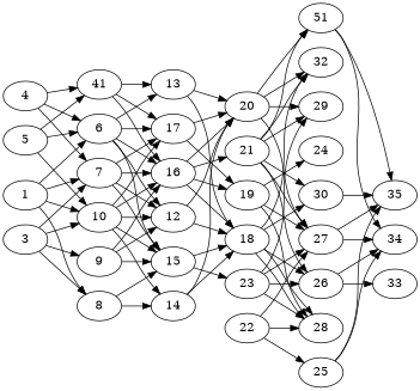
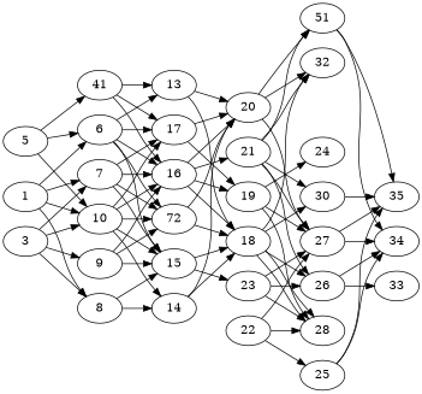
  digraph {
    rankdir=LR
    node [alpha=0.01]
    1 [alpha=0.14 expect_size=7888896]
    6 [alpha=0.18 expect_size=6282240]
    7 [alpha=0.11 expect_size=12441600]
    8 [alpha=0.08 expect_size=51959808]
    10 [alpha=0.07 expect_size=11666432]
-   12 [alpha=0.06 expect_size=48622592]
+   12 [alpha=0.06 expect_size=48622592 label=72]
    13 [alpha=0.17 expect_size=34675712]
    15 [expect_size=32200704]
    16 [alpha=0.09 expect_size=45005824]
    17 [alpha=0.00 expect_size=41404416]
    14 [alpha=0.02 expect_size=45137920]
    18 [alpha=0.02 expect_size=20541440]
    20 [alpha=0.20 expect_size=27541504]
    23 [alpha=0.16 expect_size=31510528]
    19 [alpha=0.08 expect_size=40177664]
    21 [alpha=0.12 expect_size=44585984]
    3 [alpha=0.04 expect_size=43151360]
    9 [alpha=0.15 expect_size=42363904]
-   4 [alpha=0.15 expect_size=19060736]
    n20 [alpha=0.09 expect_size=16534528 label=41]
    5 [alpha=0.05 expect_size=39088128]
    26 [expect_size=33465344]
    28 [alpha=0.08 expect_size=8551424]
    30 [alpha=0.09 expect_size=32786432]
    32 [alpha=0.20 expect_size=14287872]
    27 [alpha=0.05 expect_size=7652352]
-   29 [alpha=0.07 expect_size=13663232]
    n28 [alpha=0.15 expect_size=32112640 label=51]
    24 [expect_size=25505792]
    22 [alpha=0.16 expect_size=18221056]
    25 [expect_size=29977600]
    34 [alpha=0.11 expect_size=42130432]
    33 [alpha=0.17 expect_size=52176896]
    35 [alpha=0.17 expect_size=45154304]
    1 -> 6
    1 -> 7
    1 -> 8
    1 -> 10
    6 -> 12
    6 -> 13
    6 -> 15
    6 -> 16
    6 -> 17
    7 -> 12
    7 -> 15
    7 -> 16
    7 -> 17
    8 -> 15
    8 -> 14
    10 -> 12
    10 -> 15
    10 -> 16
    10 -> 17
    10 -> 14
    12 -> 18
    12 -> 20
    13 -> 18
    13 -> 20
    15 -> 18
    15 -> 23
    16 -> 18
    16 -> 20
    16 -> 19
    16 -> 21
    17 -> 20
    17 -> 19
    14 -> 18
    14 -> 20
    18 -> 26
    18 -> 28
    18 -> 28
    18 -> 30
    18 -> 32
    20 -> 32
    20 -> 27
-   20 -> 29
    20 -> n28
    23 -> 26
    23 -> 28
    23 -> 27
-   23 -> 29
    19 -> 28
    19 -> 27
    19 -> 24
    21 -> 26
    21 -> 30
    21 -> 32
    21 -> 27
-   21 -> 29
    21 -> n28
    3 -> 7
    3 -> 8
    3 -> 10
    3 -> 9
    9 -> 12
    9 -> 15
    9 -> 16
-   4 -> 6
-   4 -> 7
-   4 -> n20
    n20 -> 13
    n20 -> 16
    n20 -> 17
    5 -> 6
    5 -> 10
    5 -> n20
    26 -> 34
    26 -> 33
    30 -> 35
    27 -> 34
    27 -> 35
    n28 -> 34
    n28 -> 35
    22 -> 28
    22 -> 27
    22 -> 25
    25 -> 34
    25 -> 35
  }
